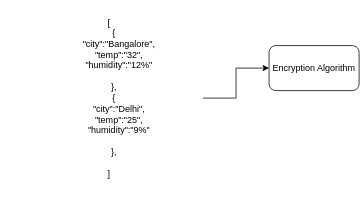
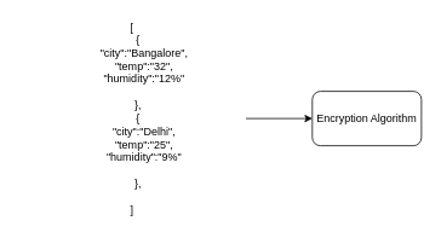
  <mxCell id="0" />
  <mxCell id="1" parent="0" />
  <mxCell id="2" style="edgeStyle=orthogonalEdgeStyle;rounded=0;orthogonalLoop=1;jettySize=auto;html=1;exitX=1;exitY=0.5;exitDx=0;exitDy=0;entryX=0;entryY=0.5;entryDx=0;entryDy=0;" parent="1" source="3" target="4" edge="1"><mxGeometry relative="1" as="geometry" /></mxCell>
  <mxCell id="3" value="&lt;div&gt;[&lt;/div&gt;&lt;div&gt;&amp;nbsp; &amp;nbsp; {&lt;/div&gt;&lt;div&gt;&amp;nbsp; &amp;nbsp; &amp;nbsp; &amp;nbsp; &quot;city&quot;:&quot;Bangalore&quot;,&lt;/div&gt;&lt;div&gt;&amp;nbsp; &amp;nbsp; &amp;nbsp; &amp;nbsp; &quot;temp&quot;:&quot;32&quot;,&lt;/div&gt;&lt;div&gt;&amp;nbsp; &amp;nbsp; &amp;nbsp; &amp;nbsp; &quot;humidity&quot;:&quot;12%&quot;&lt;/div&gt;&lt;div&gt;&lt;br&gt;&lt;/div&gt;&lt;div&gt;&amp;nbsp; &amp;nbsp; },&lt;/div&gt;&lt;div&gt;&amp;nbsp; &amp;nbsp; {&lt;/div&gt;&lt;div&gt;&amp;nbsp; &amp;nbsp; &amp;nbsp; &amp;nbsp; &quot;city&quot;:&quot;Delhi&quot;,&lt;/div&gt;&lt;div&gt;&amp;nbsp; &amp;nbsp; &amp;nbsp; &amp;nbsp; &quot;temp&quot;:&quot;25&quot;,&lt;/div&gt;&lt;div&gt;&amp;nbsp; &amp;nbsp; &amp;nbsp; &amp;nbsp; &quot;humidity&quot;:&quot;9%&quot;&lt;/div&gt;&lt;div&gt;&lt;br&gt;&lt;/div&gt;&lt;div&gt;&amp;nbsp; &amp;nbsp; },&lt;/div&gt;&lt;div&gt;&amp;nbsp; &amp;nbsp;&amp;nbsp;&lt;/div&gt;&lt;div&gt;]&lt;/div&gt;" style="text;html=1;strokeColor=none;fillColor=none;align=center;verticalAlign=middle;whiteSpace=wrap;rounded=0;" parent="1" vertex="1"><mxGeometry x="20" y="20" width="250" height="220" as="geometry" /></mxCell>
- <mxCell id="4" value="Encryption Algorithm" style="rounded=1;whiteSpace=wrap;html=1;" parent="1" vertex="1"><mxGeometry x="358" y="60" width="120" height="60" as="geometry" /></mxCell>
+ <mxCell id="4" value="Encryption Algorithm" style="rounded=1;whiteSpace=wrap;html=1;" parent="1" vertex="1"><mxGeometry x="343" y="100" width="120" height="60" as="geometry" /></mxCell>
